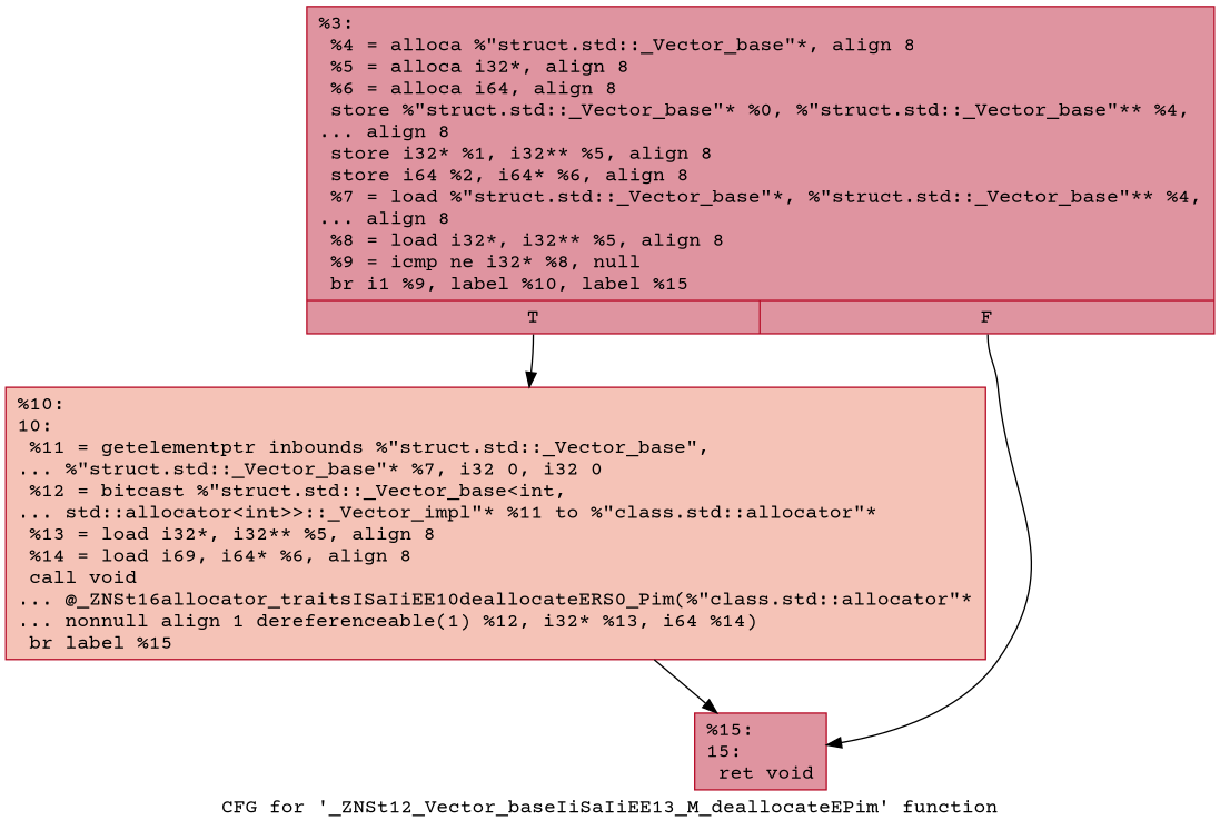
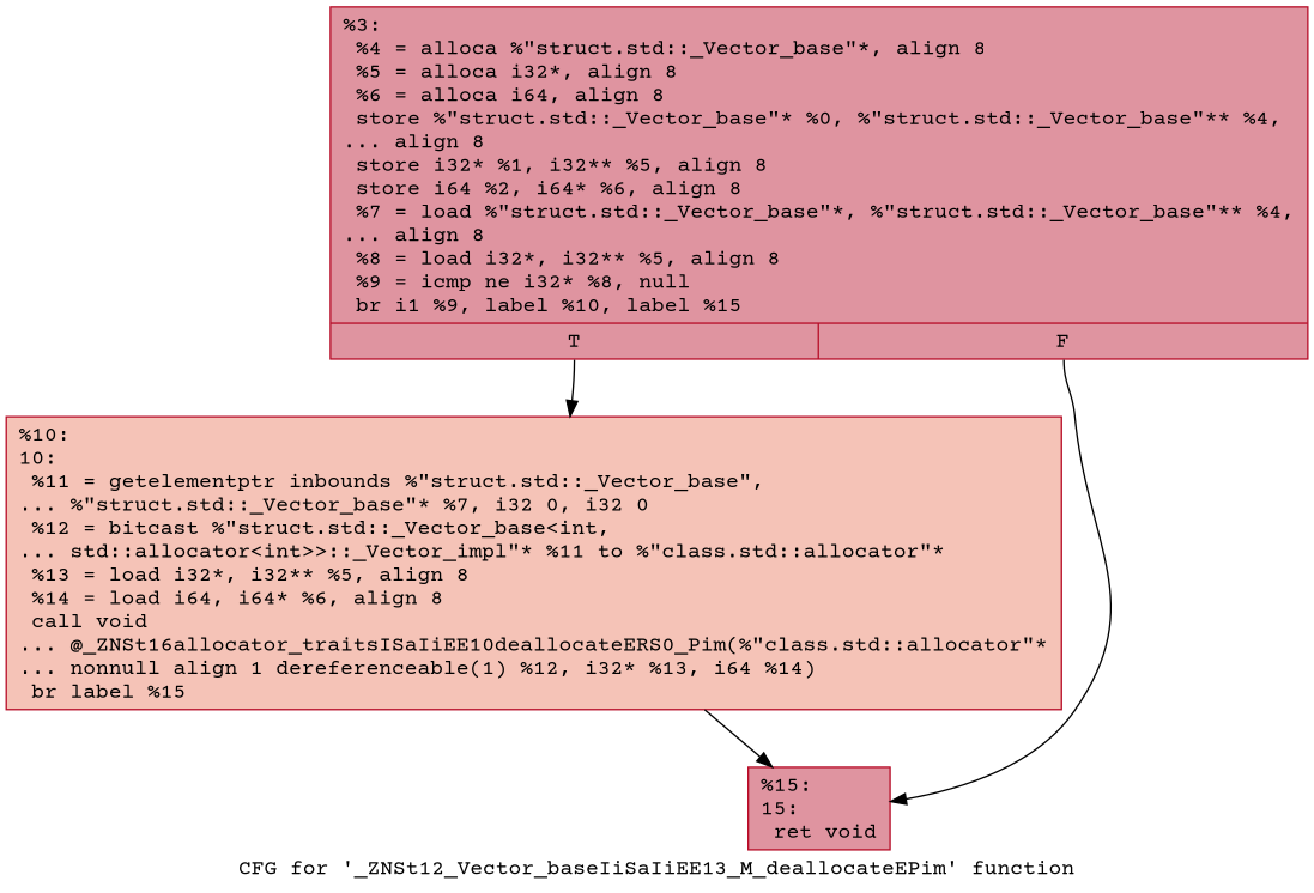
  digraph {
    label="CFG for '_ZNSt12_Vector_baseIiSaIiEE13_M_deallocateEPim' function"
    fontname="Courier Prime"
    node [color="#b70d28ff" fillcolor="#b70d2870" shape=record style=filled fontname="Courier Prime"]
    edge [fontname="Courier Prime"]
    n1 [label="{%3:\l  %4 = alloca %\"struct.std::_Vector_base\"*, align 8\l  %5 = alloca i32*, align 8\l  %6 = alloca i64, align 8\l  store %\"struct.std::_Vector_base\"* %0, %\"struct.std::_Vector_base\"** %4,\l... align 8\l  store i32* %1, i32** %5, align 8\l  store i64 %2, i64* %6, align 8\l  %7 = load %\"struct.std::_Vector_base\"*, %\"struct.std::_Vector_base\"** %4,\l... align 8\l  %8 = load i32*, i32** %5, align 8\l  %9 = icmp ne i32* %8, null\l  br i1 %9, label %10, label %15\l|{<s0>T|<s1>F}}"]
-   n2 [fillcolor="#e8765c70" label="{%10:\l10:                                               \l  %11 = getelementptr inbounds %\"struct.std::_Vector_base\",\l... %\"struct.std::_Vector_base\"* %7, i32 0, i32 0\l  %12 = bitcast %\"struct.std::_Vector_base\<int,\l... std::allocator\<int\>\>::_Vector_impl\"* %11 to %\"class.std::allocator\"*\l  %13 = load i32*, i32** %5, align 8\l  %14 = load i69, i64* %6, align 8\l  call void\l... @_ZNSt16allocator_traitsISaIiEE10deallocateERS0_Pim(%\"class.std::allocator\"*\l... nonnull align 1 dereferenceable(1) %12, i32* %13, i64 %14)\l  br label %15\l}"]
+   n2 [fillcolor="#e8765c70" label="{%10:\l10:                                               \l  %11 = getelementptr inbounds %\"struct.std::_Vector_base\",\l... %\"struct.std::_Vector_base\"* %7, i32 0, i32 0\l  %12 = bitcast %\"struct.std::_Vector_base\<int,\l... std::allocator\<int\>\>::_Vector_impl\"* %11 to %\"class.std::allocator\"*\l  %13 = load i32*, i32** %5, align 8\l  %14 = load i64, i64* %6, align 8\l  call void\l... @_ZNSt16allocator_traitsISaIiEE10deallocateERS0_Pim(%\"class.std::allocator\"*\l... nonnull align 1 dereferenceable(1) %12, i32* %13, i64 %14)\l  br label %15\l}"]
    n3 [label="{%15:\l15:                                               \l  ret void\l}"]
    n1 -> n2 [tailport=s0]
    n1 -> n3 [tailport=s1]
    n2 -> n3
  }
